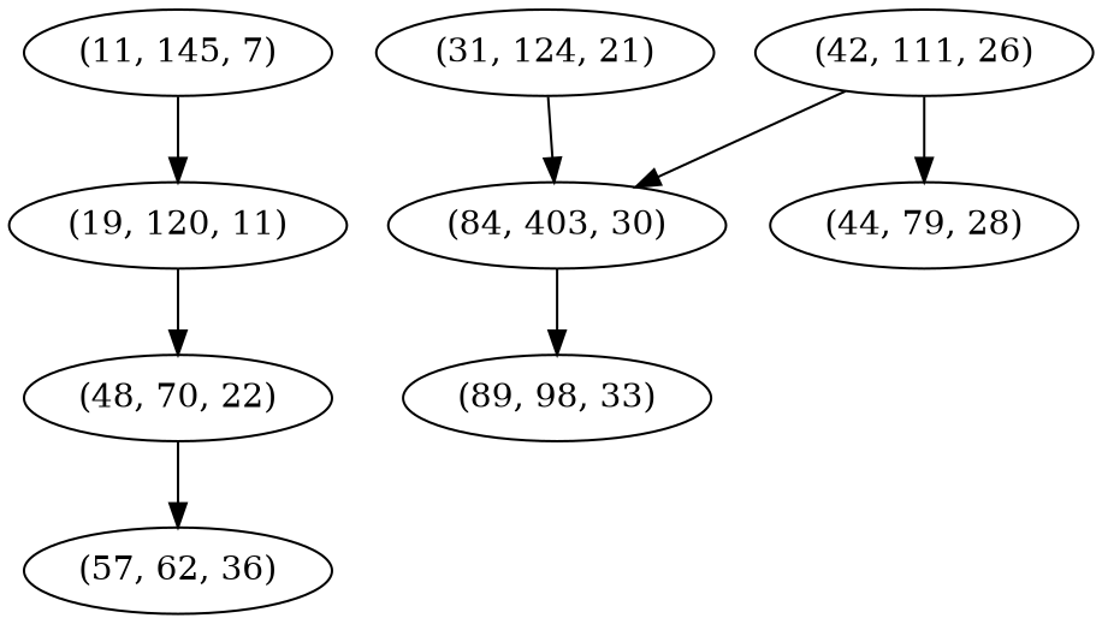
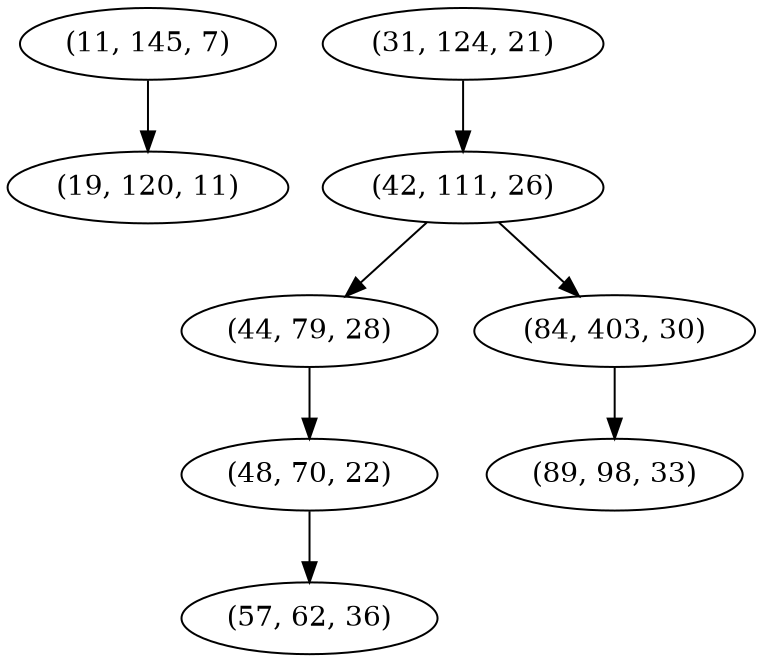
  digraph {
    n1 [label="(19, 120, 11)"]
    "(11, 145, 7)"
    "(31, 124, 21)"
    "(42, 111, 26)"
    "(44, 79, 28)"
    n6 [label="(84, 403, 30)"]
    n7 [label="(48, 70, 22)"]
    "(89, 98, 33)"
    "(57, 62, 36)"
    "(11, 145, 7)" -> n1
-   "(31, 124, 21)" -> n6
+   "(31, 124, 21)" -> "(42, 111, 26)"
    "(42, 111, 26)" -> "(44, 79, 28)"
    "(42, 111, 26)" -> n6
-   n1 -> n7
+   "(44, 79, 28)" -> n7
    n6 -> "(89, 98, 33)"
    n7 -> "(57, 62, 36)"
  }
